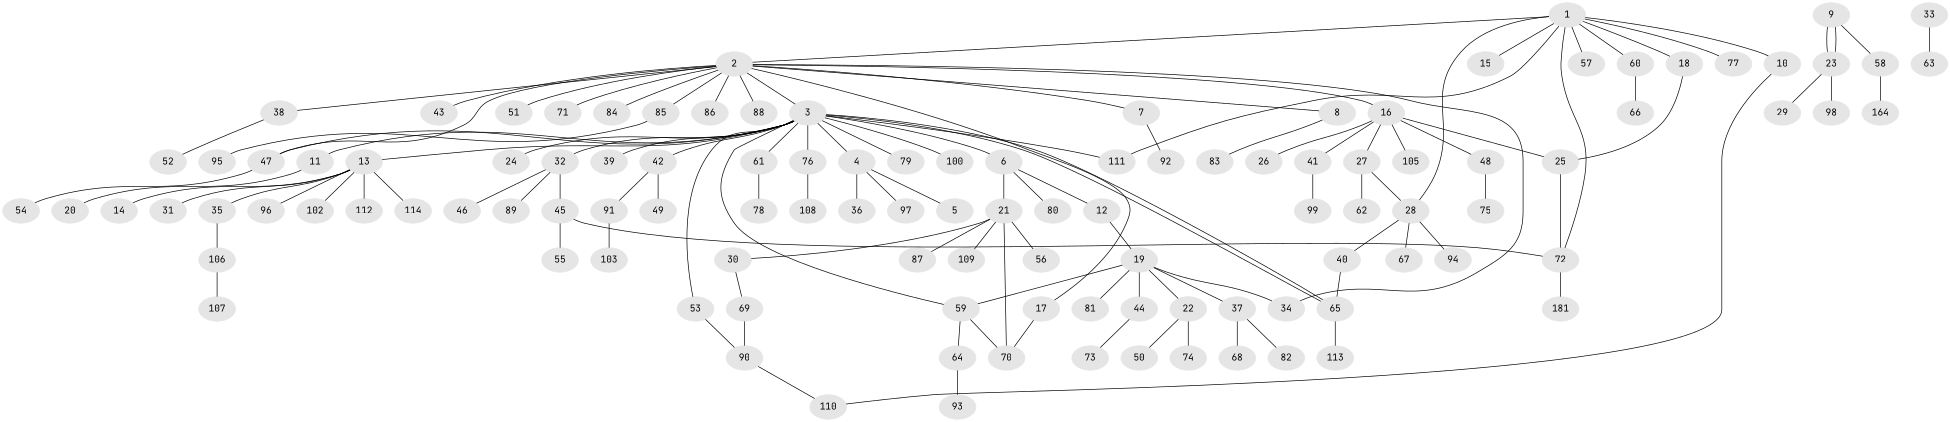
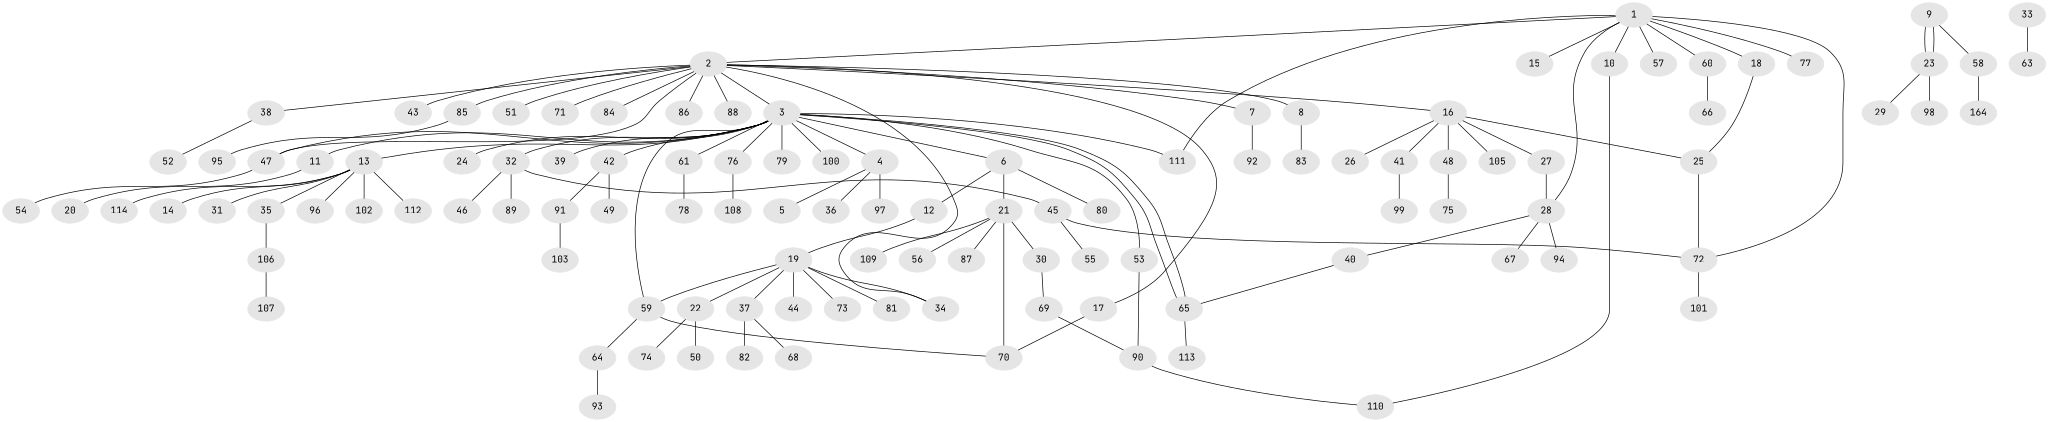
  graph {
    fontname="JetBrains Mono"
    node [color=gray90 fontname="JetBrains Mono" style=filled]
    edge [fontname="JetBrains Mono"]
    1
    2
    10
    15
    18
    28
    57
    60
    72
    77
    111
    3
    7
    8
    16
    17
    34
    38
    43
    47
    51
    71
    84
    85
    86
    88
    110
    25
    40
    67
    94
    66
-   101 [label=181]
+   101
    4
    6
    11
    13
    24
    32
    39
    42
    53
    59
    61
    65
    76
    79
    100
    92
    83
    26
    27
    41
    48
    105
    70
    52
    54
    95
    5
    36
    97
    12
    21
    80
    20
    14
    31
    35
    96
    102
    112
    114
    45
    46
    89
    49
    91
    90
    64
    78
    113
    108
    19
    30
    56
    87
    109
    9
    23
    58
    29
    98
    33
    63
    n96 [label=164]
    22
    37
    44
    73
    81
    106
-   62
    99
    75
    50
    74
    68
    82
    69
    55
    107
    103
    93
    1 -- 2
    1 -- 10
    1 -- 15
    1 -- 18
    1 -- 28
    1 -- 57
    1 -- 60
    1 -- 72
    1 -- 77
    1 -- 111
    2 -- 3
    2 -- 7
    2 -- 8
    2 -- 16
    2 -- 17
    2 -- 34
    2 -- 38
    2 -- 43
    2 -- 47
    2 -- 51
    2 -- 71
    2 -- 84
    2 -- 85
    2 -- 86
    2 -- 88
    10 -- 110
    18 -- 25
    28 -- 40
    28 -- 67
    28 -- 94
    60 -- 66
    72 -- 101
    3 -- 111
    3 -- 47
    3 -- 4
    3 -- 6
    3 -- 11
    3 -- 13
    3 -- 24
    3 -- 32
    3 -- 39
    3 -- 42
    3 -- 53
    3 -- 59
    3 -- 61
    3 -- 65
    3 -- 65
    3 -- 76
    3 -- 79
    3 -- 100
    7 -- 92
    8 -- 83
    16 -- 25
    16 -- 26
    16 -- 27
    16 -- 41
    16 -- 48
    16 -- 105
    17 -- 70
    38 -- 52
    47 -- 54
    85 -- 95
    25 -- 72
    40 -- 65
    4 -- 5
    4 -- 36
    4 -- 97
    6 -- 12
    6 -- 21
    6 -- 80
    11 -- 20
    13 -- 14
    13 -- 31
    13 -- 35
    13 -- 96
    13 -- 102
    13 -- 112
    13 -- 114
    32 -- 45
    32 -- 46
    32 -- 89
    42 -- 49
    42 -- 91
    53 -- 90
    59 -- 70
    59 -- 64
    61 -- 78
    65 -- 113
    76 -- 108
    27 -- 28
-   27 -- 62
    41 -- 99
    48 -- 75
    12 -- 19
    21 -- 70
    21 -- 30
    21 -- 56
    21 -- 87
    21 -- 109
    35 -- 106
    45 -- 72
    45 -- 55
    91 -- 103
    90 -- 110
    64 -- 93
    19 -- 34
    19 -- 59
    19 -- 22
    19 -- 37
    19 -- 44
-   44 -- 73
+   19 -- 73
    19 -- 81
    30 -- 69
    9 -- 23
    9 -- 23
    9 -- 58
    23 -- 29
    23 -- 98
    58 -- n96
    33 -- 63
    22 -- 50
    22 -- 74
    37 -- 68
    37 -- 82
    106 -- 107
    69 -- 90
  }
